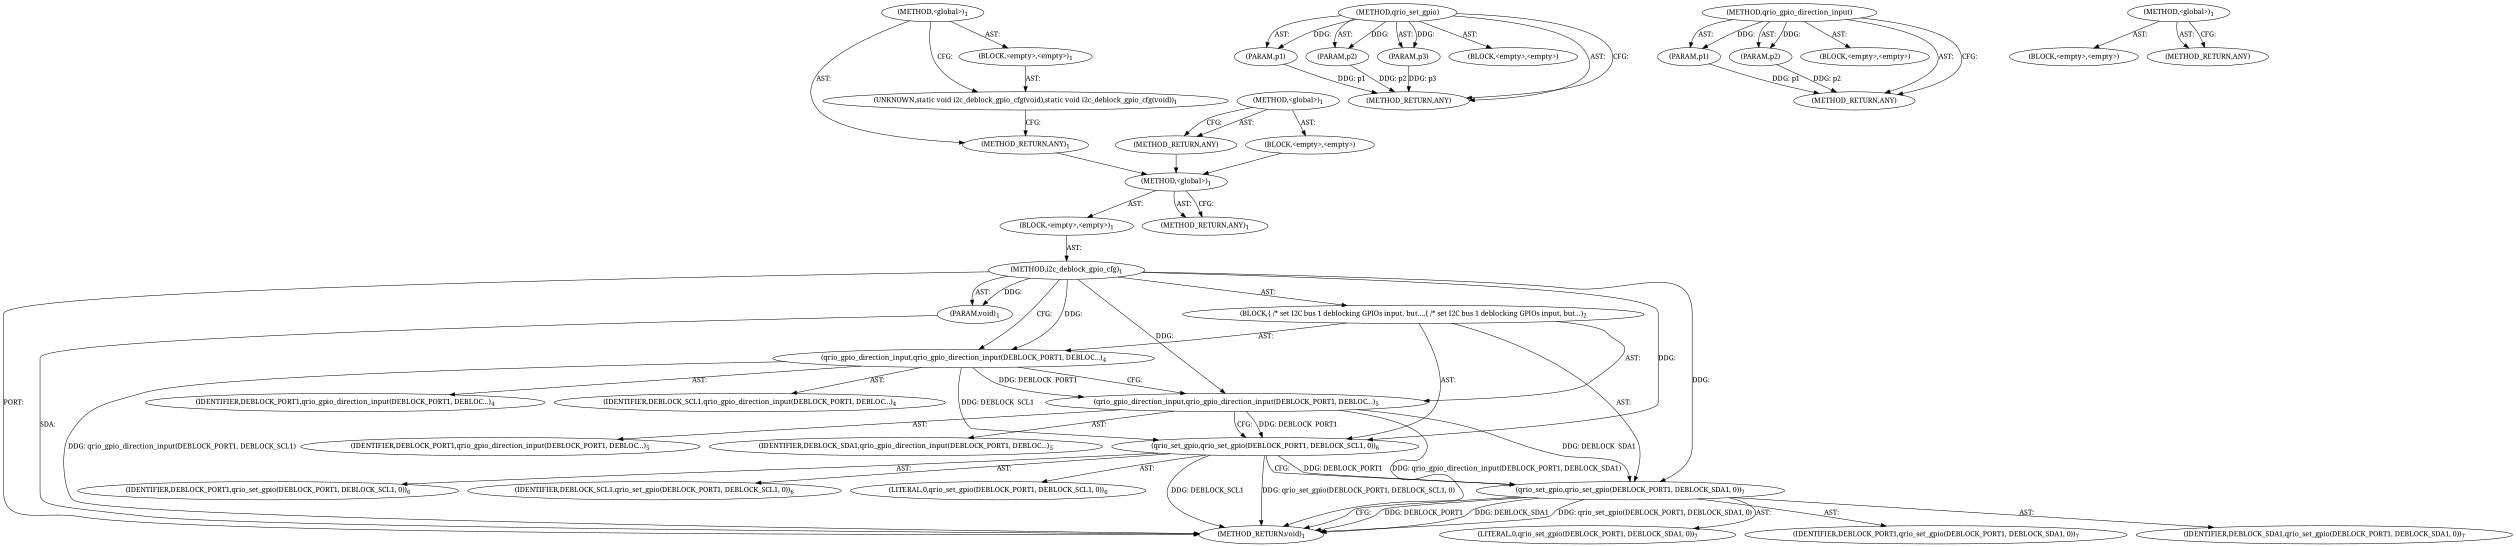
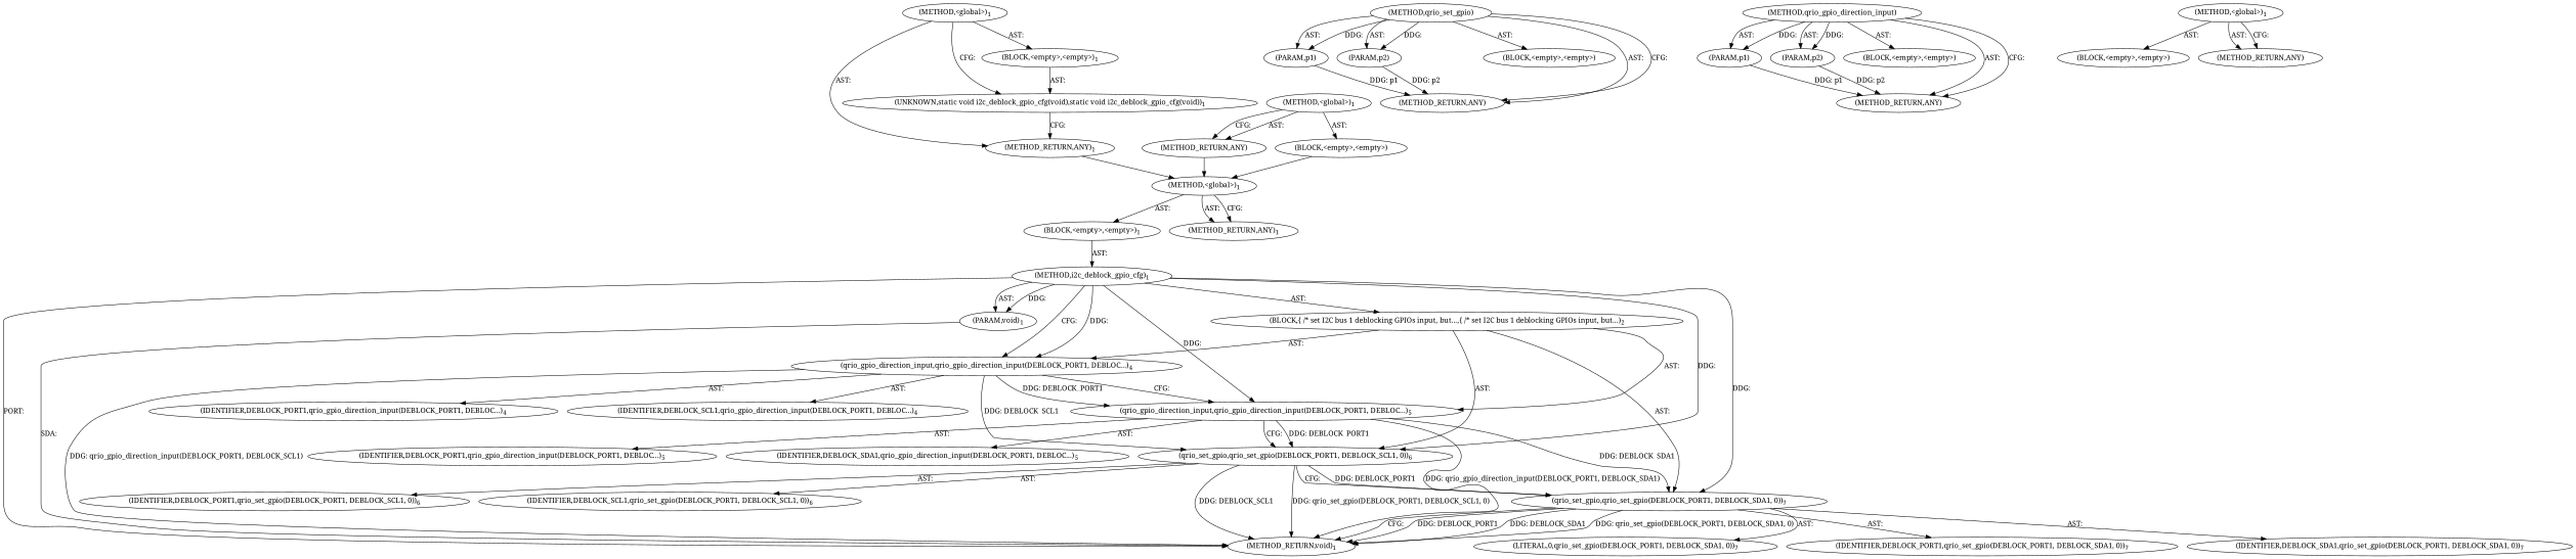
  digraph {
    fontname="Noto Serif"
    node [fontname="Noto Serif"]
    edge [fontname="Noto Serif"]
    n1 [label=<(METHOD,&lt;global&gt;)<SUB>1</SUB>>]
    n2 [label=<(BLOCK,&lt;empty&gt;,&lt;empty&gt;)<SUB>1</SUB>>]
    n3 [label=<(METHOD_RETURN,ANY)<SUB>1</SUB>>]
    n4 [label=<(METHOD,i2c_deblock_gpio_cfg)<SUB>1</SUB>>]
    n5 [label=<(PARAM,void)<SUB>1</SUB>>]
    n6 [label=<(BLOCK,{ 	/* set I2C bus 1 deblocking GPIOs input, but...,{ 	/* set I2C bus 1 deblocking GPIOs input, but...)<SUB>2</SUB>>]
    n7 [label=<(qrio_gpio_direction_input,qrio_gpio_direction_input(DEBLOCK_PORT1, DEBLOC...)<SUB>4</SUB>>]
    n8 [label=<(qrio_gpio_direction_input,qrio_gpio_direction_input(DEBLOCK_PORT1, DEBLOC...)<SUB>5</SUB>>]
    n9 [label=<(qrio_set_gpio,qrio_set_gpio(DEBLOCK_PORT1, DEBLOCK_SCL1, 0))<SUB>6</SUB>>]
    n10 [label=<(qrio_set_gpio,qrio_set_gpio(DEBLOCK_PORT1, DEBLOCK_SDA1, 0))<SUB>7</SUB>>]
    n11 [label=<(METHOD_RETURN,void)<SUB>1</SUB>>]
    n12 [label=<(IDENTIFIER,DEBLOCK_PORT1,qrio_gpio_direction_input(DEBLOCK_PORT1, DEBLOC...)<SUB>4</SUB>>]
    n13 [label=<(IDENTIFIER,DEBLOCK_SCL1,qrio_gpio_direction_input(DEBLOCK_PORT1, DEBLOC...)<SUB>4</SUB>>]
    n14 [label=<(IDENTIFIER,DEBLOCK_PORT1,qrio_gpio_direction_input(DEBLOCK_PORT1, DEBLOC...)<SUB>5</SUB>>]
    n15 [label=<(IDENTIFIER,DEBLOCK_SDA1,qrio_gpio_direction_input(DEBLOCK_PORT1, DEBLOC...)<SUB>5</SUB>>]
    n16 [label=<(IDENTIFIER,DEBLOCK_PORT1,qrio_set_gpio(DEBLOCK_PORT1, DEBLOCK_SCL1, 0))<SUB>6</SUB>>]
    n17 [label=<(IDENTIFIER,DEBLOCK_SCL1,qrio_set_gpio(DEBLOCK_PORT1, DEBLOCK_SCL1, 0))<SUB>6</SUB>>]
-   n18 [label=<(LITERAL,0,qrio_set_gpio(DEBLOCK_PORT1, DEBLOCK_SCL1, 0))<SUB>6</SUB>>]
    n19 [label=<(IDENTIFIER,DEBLOCK_PORT1,qrio_set_gpio(DEBLOCK_PORT1, DEBLOCK_SDA1, 0))<SUB>7</SUB>>]
    n20 [label=<(IDENTIFIER,DEBLOCK_SDA1,qrio_set_gpio(DEBLOCK_PORT1, DEBLOCK_SDA1, 0))<SUB>7</SUB>>]
    n21 [label=<(LITERAL,0,qrio_set_gpio(DEBLOCK_PORT1, DEBLOCK_SDA1, 0))<SUB>7</SUB>>]
    n22 [label=<(METHOD,qrio_set_gpio)>]
    n23 [label=<(PARAM,p1)>]
    n24 [label=<(PARAM,p2)>]
-   n25 [label=<(PARAM,p3)>]
    n26 [label=<(BLOCK,&lt;empty&gt;,&lt;empty&gt;)>]
    n27 [label=<(METHOD_RETURN,ANY)>]
    n28 [label=<(METHOD,qrio_gpio_direction_input)>]
    n29 [label=<(PARAM,p1)>]
    n30 [label=<(PARAM,p2)>]
    n31 [label=<(BLOCK,&lt;empty&gt;,&lt;empty&gt;)>]
    n32 [label=<(METHOD_RETURN,ANY)>]
    n33 [label=<(METHOD,&lt;global&gt;)<SUB>1</SUB>>]
    n34 [label=<(BLOCK,&lt;empty&gt;,&lt;empty&gt;)>]
    n35 [label=<(METHOD_RETURN,ANY)>]
    n36 [label=<(METHOD,&lt;global&gt;)<SUB>1</SUB>>]
    n37 [label=<(BLOCK,&lt;empty&gt;,&lt;empty&gt;)<SUB>1</SUB>>]
    n38 [label=<(UNKNOWN,static void i2c_deblock_gpio_cfg(void),static void i2c_deblock_gpio_cfg(void))<SUB>1</SUB>>]
    n39 [label=<(METHOD_RETURN,ANY)<SUB>1</SUB>>]
    n40 [label=<(METHOD,&lt;global&gt;)<SUB>1</SUB>>]
    n41 [label=<(BLOCK,&lt;empty&gt;,&lt;empty&gt;)>]
    n42 [label=<(METHOD_RETURN,ANY)>]
    n1 -> n2 [label="AST: "]
    n1 -> n3 [label="AST: "]
    n1 -> n3 [label="CFG: "]
    n2 -> n4 [label="AST: "]
    n4 -> n5 [label="AST: "]
    n4 -> n5 [label="DDG: "]
    n4 -> n6 [label="AST: "]
    n4 -> n7 [label="CFG: "]
    n4 -> n7 [label="DDG: "]
    n4 -> n8 [label="DDG: "]
    n4 -> n9 [label="DDG: "]
    n4 -> n10 [label="DDG: "]
    n4 -> n11 [label="PORT: "]
    n5 -> n11 [label="SDA: "]
    n6 -> n7 [label="AST: "]
    n6 -> n8 [label="AST: "]
    n6 -> n9 [label="AST: "]
    n6 -> n10 [label="AST: "]
    n7 -> n8 [label="CFG: "]
    n7 -> n8 [label="DDG: DEBLOCK_PORT1"]
    n7 -> n9 [label="DDG: DEBLOCK_SCL1"]
    n7 -> n11 [label="DDG: qrio_gpio_direction_input(DEBLOCK_PORT1, DEBLOCK_SCL1)"]
    n7 -> n12 [label="AST: "]
    n7 -> n13 [label="AST: "]
    n8 -> n9 [label="CFG: "]
    n8 -> n9 [label="DDG: DEBLOCK_PORT1"]
    n8 -> n10 [label="DDG: DEBLOCK_SDA1"]
    n8 -> n11 [label="DDG: qrio_gpio_direction_input(DEBLOCK_PORT1, DEBLOCK_SDA1)"]
    n8 -> n14 [label="AST: "]
    n8 -> n15 [label="AST: "]
    n9 -> n10 [label="CFG: "]
    n9 -> n10 [label="DDG: DEBLOCK_PORT1"]
    n9 -> n11 [label="DDG: DEBLOCK_SCL1"]
    n9 -> n11 [label="DDG: qrio_set_gpio(DEBLOCK_PORT1, DEBLOCK_SCL1, 0)"]
    n9 -> n16 [label="AST: "]
    n9 -> n17 [label="AST: "]
-   n9 -> n18 [label="AST: "]
    n10 -> n11 [label="CFG: "]
    n10 -> n11 [label="DDG: DEBLOCK_PORT1"]
    n10 -> n11 [label="DDG: DEBLOCK_SDA1"]
    n10 -> n11 [label="DDG: qrio_set_gpio(DEBLOCK_PORT1, DEBLOCK_SDA1, 0)"]
    n10 -> n19 [label="AST: "]
    n10 -> n20 [label="AST: "]
    n10 -> n21 [label="AST: "]
    n22 -> n23 [label="AST: "]
    n22 -> n23 [label="DDG: "]
    n22 -> n24 [label="AST: "]
    n22 -> n24 [label="DDG: "]
-   n22 -> n25 [label="AST: "]
-   n22 -> n25 [label="DDG: "]
    n22 -> n26 [label="AST: "]
    n22 -> n27 [label="AST: "]
    n22 -> n27 [label="CFG: "]
    n23 -> n27 [label="DDG: p1"]
    n24 -> n27 [label="DDG: p2"]
-   n25 -> n27 [label="DDG: p3"]
    n28 -> n29 [label="AST: "]
    n28 -> n29 [label="DDG: "]
    n28 -> n30 [label="AST: "]
    n28 -> n30 [label="DDG: "]
    n28 -> n31 [label="AST: "]
    n28 -> n32 [label="AST: "]
    n28 -> n32 [label="CFG: "]
    n29 -> n32 [label="DDG: p1"]
    n30 -> n32 [label="DDG: p2"]
    n33 -> n34 [label="AST: "]
    n33 -> n35 [label="AST: "]
    n33 -> n35 [label="CFG: "]
    n36 -> n37 [label="AST: "]
    n36 -> n38 [label="CFG: "]
    n36 -> n39 [label="AST: "]
    n37 -> n38 [label="AST: "]
    n38 -> n39 [label="CFG: "]
    n39 -> n1
    n40 -> n41 [label="AST: "]
    n40 -> n42 [label="AST: "]
    n40 -> n42 [label="CFG: "]
    n41 -> n1
    n42 -> n1
  }
